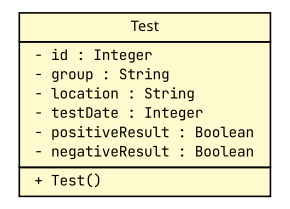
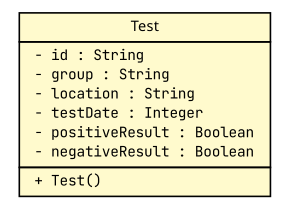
  digraph {
    nodesep=0.25
    ranksep=0.5
    fontname="JetBrains Mono"
-   n1 [fontcolor=black fontname="JetBrains Mono" fontsize=9.0 label=<<table title="broadwick.data.Test" border="0" cellborder="1" cellspacing="0" cellpadding="2" port="p" bgcolor="lemonChiffon" href="./Test.html"> 		<tr><td><table border="0" cellspacing="0" cellpadding="1"> <tr><td align="center" balign="center"><font face="Trebuchet MS"> Test </font></td></tr> 		</table></td></tr> 		<tr><td><table border="0" cellspacing="0" cellpadding="1"> <tr><td align="left" balign="left"> - id : Integer </td></tr> <tr><td align="left" balign="left"> - group : String </td></tr> <tr><td align="left" balign="left"> - location : String </td></tr> <tr><td align="left" balign="left"> - testDate : Integer </td></tr> <tr><td align="left" balign="left"> - positiveResult : Boolean </td></tr> <tr><td align="left" balign="left"> - negativeResult : Boolean </td></tr> 		</table></td></tr> 		<tr><td><table border="0" cellspacing="0" cellpadding="1"> <tr><td align="left" balign="left"> + Test() </td></tr> 		</table></td></tr> 		</table>> shape=plaintext]
+   n1 [fontcolor=black fontname="JetBrains Mono" fontsize=9.0 label=<<table title="broadwick.data.Test" border="0" cellborder="1" cellspacing="0" cellpadding="2" port="p" bgcolor="lemonChiffon" href="./Test.html"> 		<tr><td><table border="0" cellspacing="0" cellpadding="1"> <tr><td align="center" balign="center"><font face="Trebuchet MS"> Test </font></td></tr> 		</table></td></tr> 		<tr><td><table border="0" cellspacing="0" cellpadding="1"> <tr><td align="left" balign="left"> - id : String </td></tr> <tr><td align="left" balign="left"> - group : String </td></tr> <tr><td align="left" balign="left"> - location : String </td></tr> <tr><td align="left" balign="left"> - testDate : Integer </td></tr> <tr><td align="left" balign="left"> - positiveResult : Boolean </td></tr> <tr><td align="left" balign="left"> - negativeResult : Boolean </td></tr> 		</table></td></tr> 		<tr><td><table border="0" cellspacing="0" cellpadding="1"> <tr><td align="left" balign="left"> + Test() </td></tr> 		</table></td></tr> 		</table>> shape=plaintext]
  }
